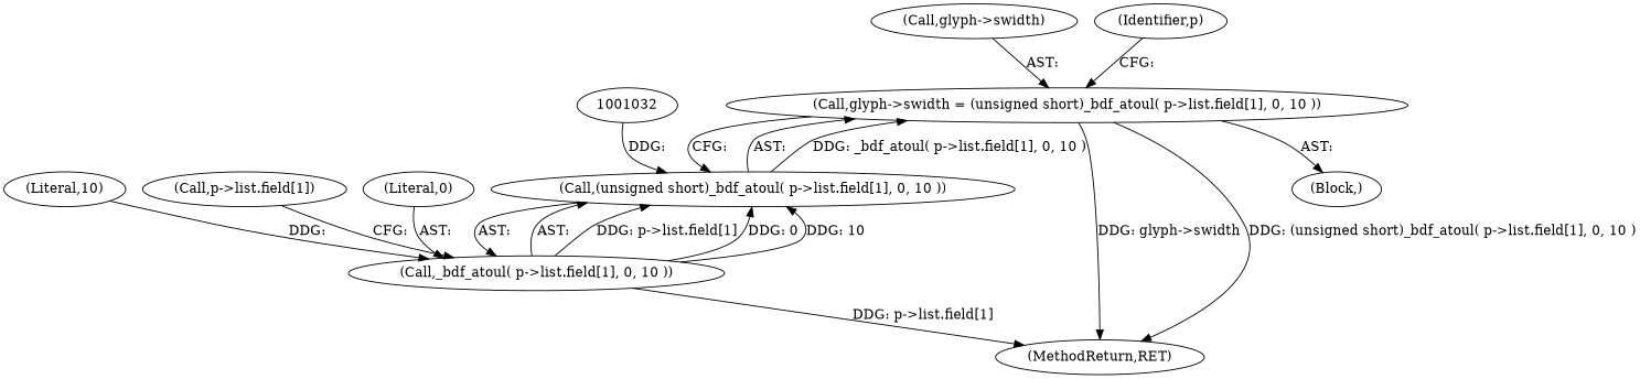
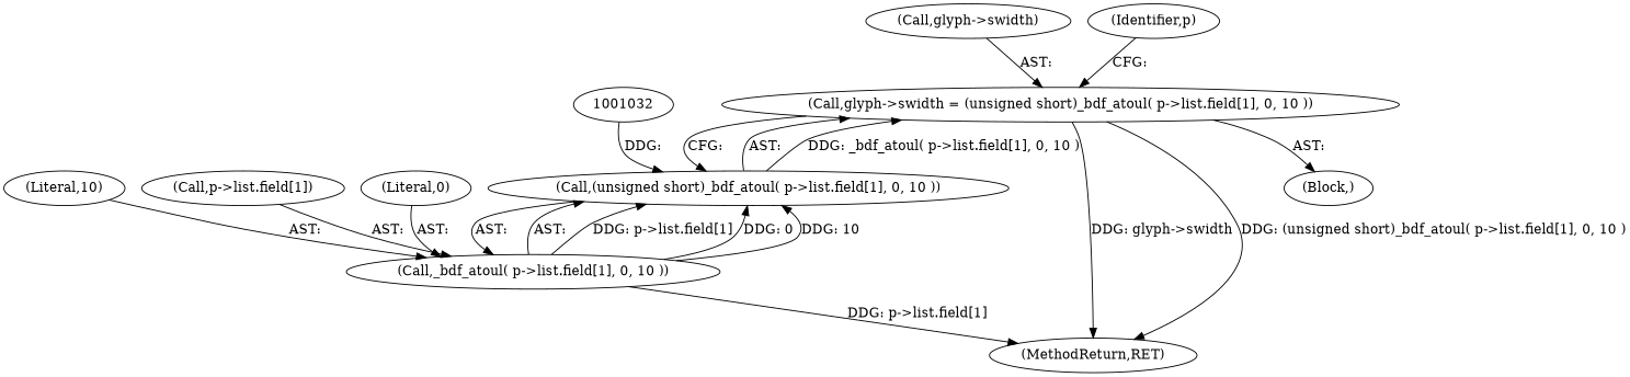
  digraph {
    n1 [label="(Call,glyph->swidth = (unsigned short)_bdf_atoul( p->list.field[1], 0, 10 ))"]
    n2 [label="(Call,(unsigned short)_bdf_atoul( p->list.field[1], 0, 10 ))"]
    n3 [label="(MethodReturn,RET)"]
    n4 [label="(Block,)"]
    n5 [label="(Call,_bdf_atoul( p->list.field[1], 0, 10 ))"]
    n6 [label="(Literal,10)"]
    n7 [label="(Call,glyph->swidth)"]
    n8 [label="(Identifier,p)"]
    n9 [label="(Call,p->list.field[1])"]
    n10 [label="(Literal,0)"]
    1001032
    n1 -> n2 [label="CFG: "]
    n1 -> n3 [label="DDG: glyph->swidth"]
    n1 -> n3 [label="DDG: (unsigned short)_bdf_atoul( p->list.field[1], 0, 10 )"]
    n1 -> n4 [label="AST: "]
    n2 -> n1 [label="AST: "]
    n2 -> n1 [label="DDG: _bdf_atoul( p->list.field[1], 0, 10 )"]
    n2 -> n5 [label="AST: "]
    n5 -> n2 [label="AST: "]
    n5 -> n2 [label="DDG: p->list.field[1]"]
    n5 -> n2 [label="DDG: 0"]
    n5 -> n2 [label="DDG: 10"]
    n5 -> n3 [label="DDG: p->list.field[1]"]
-   n6 -> n5 [label="DDG: "]
+   n6 -> n5 [label="AST: "]
    n7 -> n1 [label="AST: "]
    n8 -> n1 [label="CFG: "]
-   n9 -> n5 [label="CFG: "]
+   n9 -> n5 [label="AST: "]
    n10 -> n5 [label="AST: "]
    1001032 -> n2 [label="DDG: "]
  }
